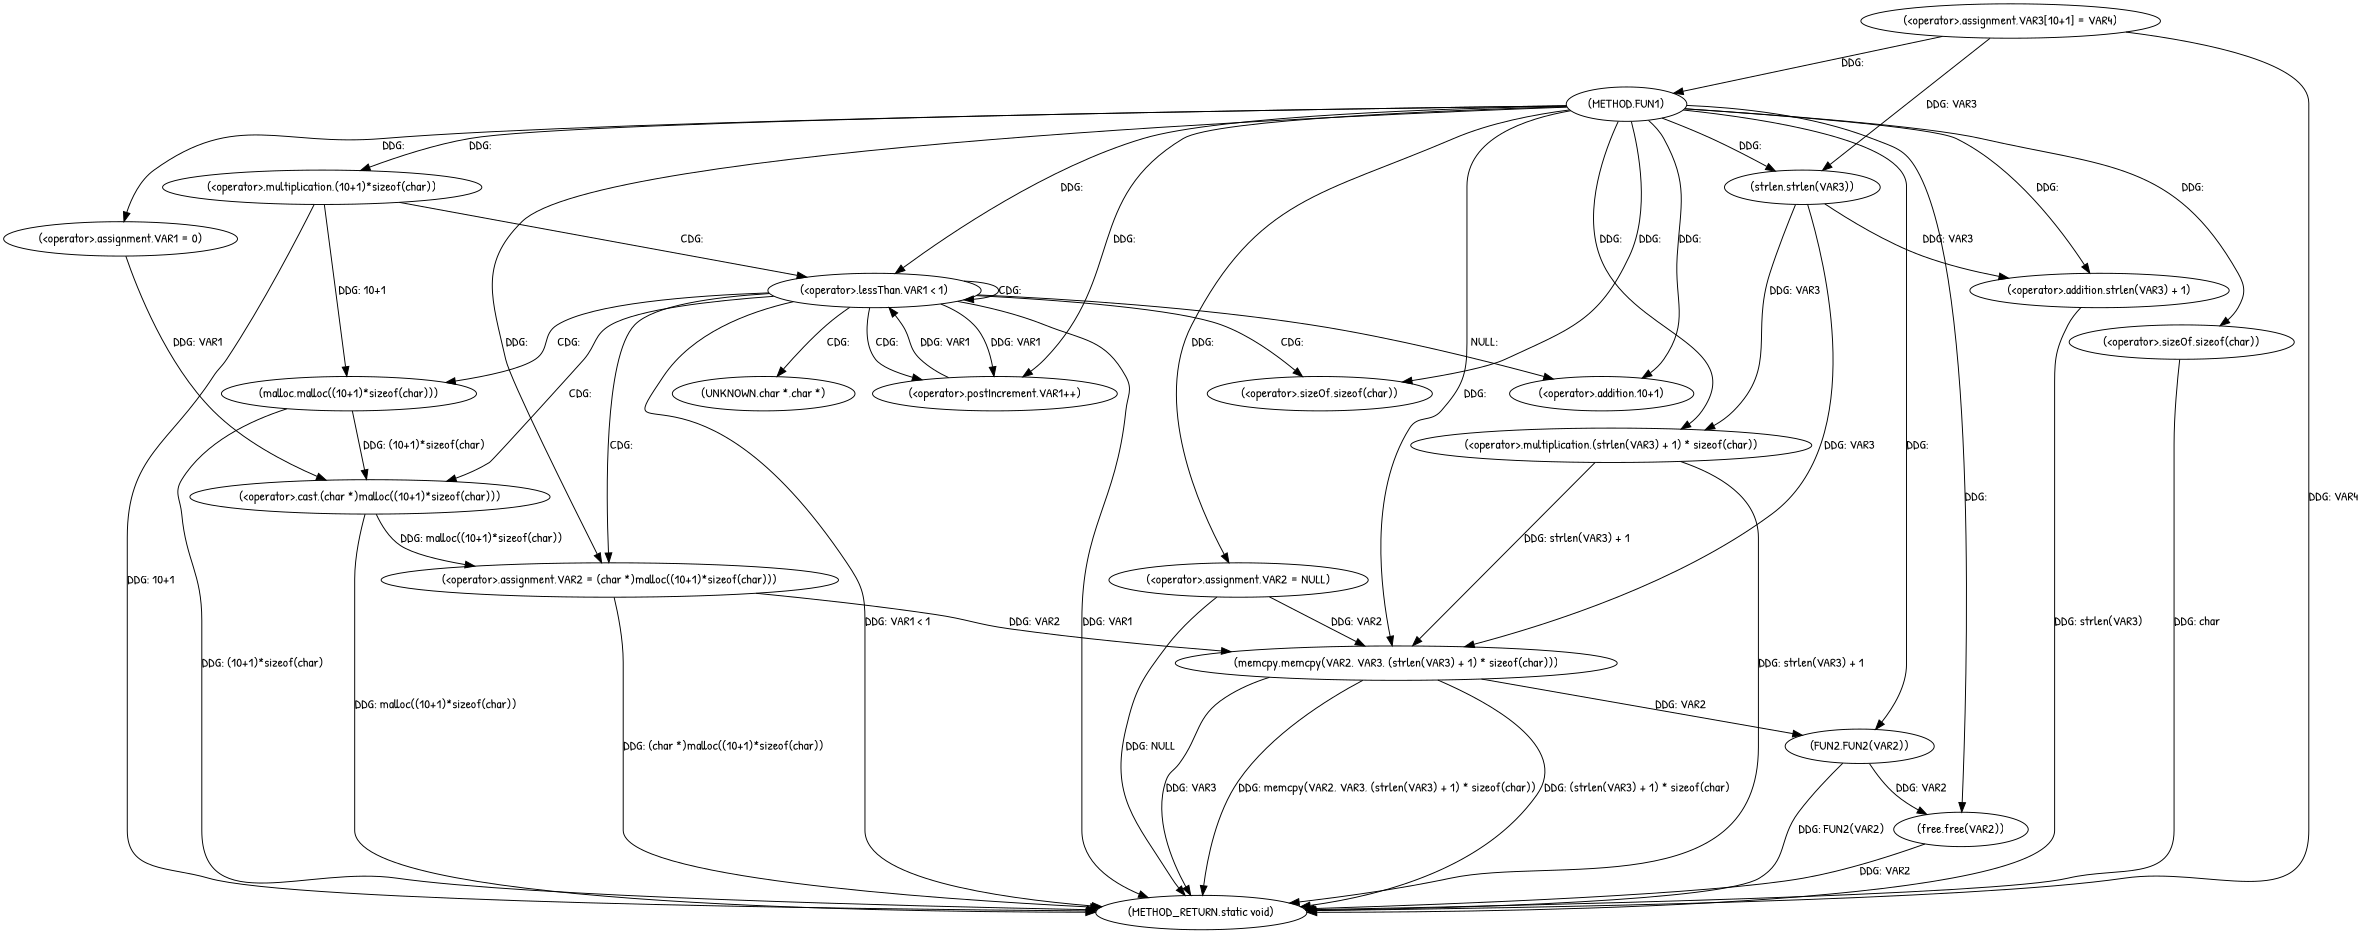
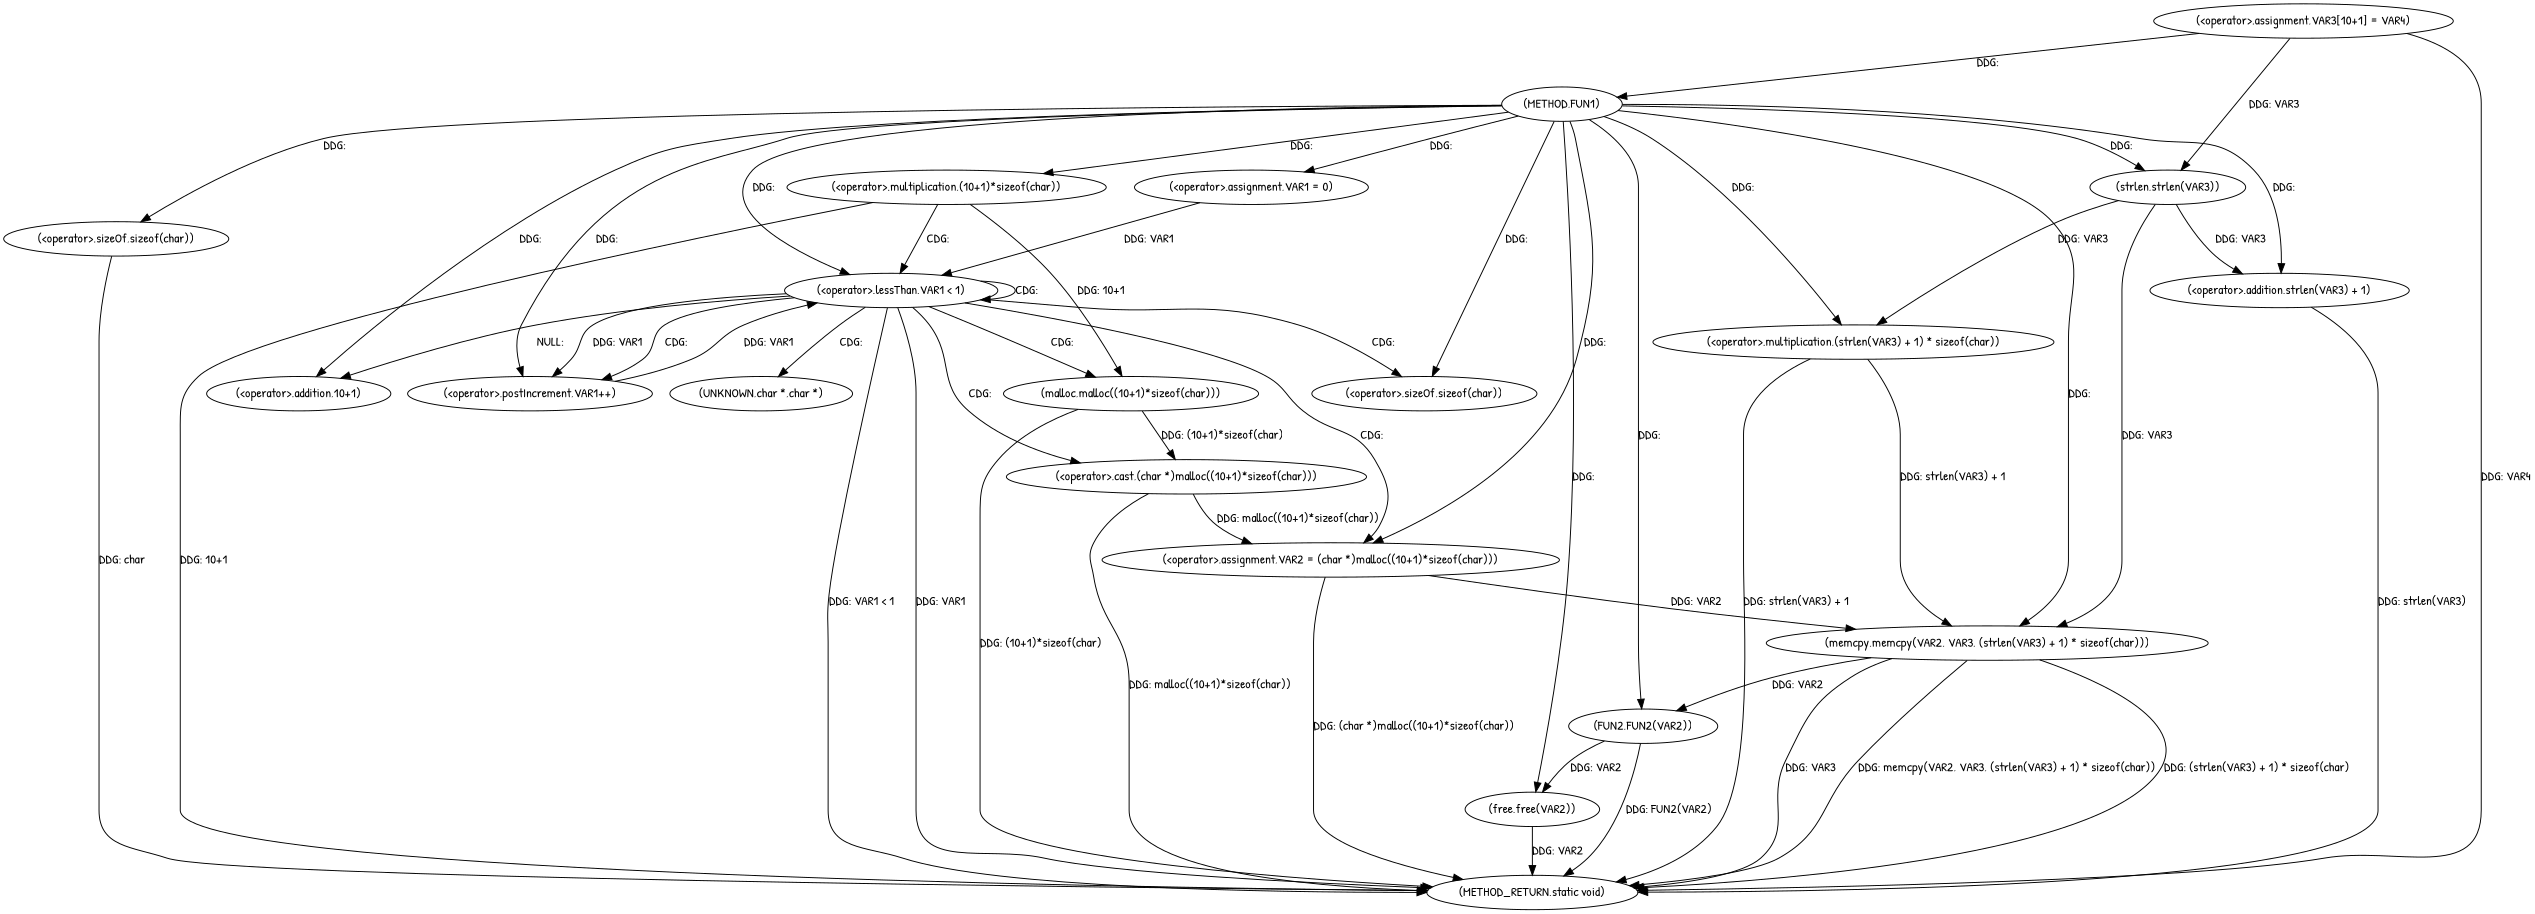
  digraph {
    fontname="Patrick Hand"
    node [fontname="Patrick Hand"]
    edge [fontname="Patrick Hand"]
    n1 [label="(METHOD,FUN1)"]
-   n2 [label="(<operator>.assignment,VAR2 = NULL)"]
    n3 [label="(<operator>.assignment,VAR1 = 0)"]
    n4 [label="(<operator>.lessThan,VAR1 < 1)"]
    n5 [label="(<operator>.postIncrement,VAR1++)"]
    n6 [label="(<operator>.assignment,VAR2 = (char *)malloc((10+1)*sizeof(char)))"]
    n7 [label="(<operator>.multiplication,(10+1)*sizeof(char))"]
    n8 [label="(<operator>.addition,10+1)"]
    n9 [label="(<operator>.sizeOf,sizeof(char))"]
    n10 [label="(memcpy,memcpy(VAR2, VAR3, (strlen(VAR3) + 1) * sizeof(char)))"]
    n11 [label="(<operator>.multiplication,(strlen(VAR3) + 1) * sizeof(char))"]
    n12 [label="(<operator>.addition,strlen(VAR3) + 1)"]
    n13 [label="(strlen,strlen(VAR3))"]
    n14 [label="(<operator>.sizeOf,sizeof(char))"]
    n15 [label="(FUN2,FUN2(VAR2))"]
    n16 [label="(free,free(VAR2))"]
    n17 [label="(METHOD_RETURN,static void)"]
    n18 [label="(<operator>.cast,(char *)malloc((10+1)*sizeof(char)))"]
    n19 [label="(malloc,malloc((10+1)*sizeof(char)))"]
    n20 [label="(UNKNOWN,char *,char *)"]
    n21 [label="(<operator>.assignment,VAR3[10+1] = VAR4)"]
-   n1 -> n2 [label="DDG: "]
    n1 -> n3 [label="DDG: "]
    n1 -> n4 [label="DDG: "]
    n1 -> n5 [label="DDG: "]
    n1 -> n6 [label="DDG: "]
    n1 -> n7 [label="DDG: "]
    n1 -> n8 [label="DDG: "]
    n1 -> n9 [label="DDG: "]
    n1 -> n10 [label="DDG: "]
    n1 -> n11 [label="DDG: "]
    n1 -> n12 [label="DDG: "]
    n1 -> n13 [label="DDG: "]
    n1 -> n14 [label="DDG: "]
    n1 -> n15 [label="DDG: "]
    n1 -> n16 [label="DDG: "]
-   n2 -> n10 [label="DDG: VAR2"]
-   n2 -> n17 [label="DDG: NULL"]
-   n3 -> n18 [label="DDG: VAR1"]
+   n3 -> n4 [label="DDG: VAR1"]
    n4 -> n4 [label="CDG: "]
    n4 -> n5 [label="DDG: VAR1"]
    n4 -> n5 [label="CDG: "]
    n4 -> n6 [label="CDG: "]
    n4 -> n8 [label="NULL: "]
    n4 -> n9 [label="CDG: "]
    n4 -> n17 [label="DDG: VAR1 < 1"]
    n4 -> n17 [label="DDG: VAR1"]
    n4 -> n18 [label="CDG: "]
    n4 -> n19 [label="CDG: "]
    n4 -> n20 [label="CDG: "]
    n5 -> n4 [label="DDG: VAR1"]
    n6 -> n10 [label="DDG: VAR2"]
    n6 -> n17 [label="DDG: (char *)malloc((10+1)*sizeof(char))"]
    n7 -> n4 [label="CDG: "]
    n7 -> n17 [label="DDG: 10+1"]
    n7 -> n19 [label="DDG: 10+1"]
    n10 -> n15 [label="DDG: VAR2"]
    n10 -> n17 [label="DDG: VAR3"]
    n10 -> n17 [label="DDG: memcpy(VAR2, VAR3, (strlen(VAR3) + 1) * sizeof(char))"]
    n10 -> n17 [label="DDG: (strlen(VAR3) + 1) * sizeof(char)"]
    n11 -> n10 [label="DDG: strlen(VAR3) + 1"]
    n11 -> n17 [label="DDG: strlen(VAR3) + 1"]
    n12 -> n17 [label="DDG: strlen(VAR3)"]
    n13 -> n10 [label="DDG: VAR3"]
    n13 -> n11 [label="DDG: VAR3"]
    n13 -> n12 [label="DDG: VAR3"]
    n14 -> n17 [label="DDG: char"]
    n15 -> n16 [label="DDG: VAR2"]
    n15 -> n17 [label="DDG: FUN2(VAR2)"]
    n16 -> n17 [label="DDG: VAR2"]
    n18 -> n6 [label="DDG: malloc((10+1)*sizeof(char))"]
    n18 -> n17 [label="DDG: malloc((10+1)*sizeof(char))"]
    n19 -> n17 [label="DDG: (10+1)*sizeof(char)"]
    n19 -> n18 [label="DDG: (10+1)*sizeof(char)"]
    n21 -> n1 [label="DDG: "]
    n21 -> n13 [label="DDG: VAR3"]
    n21 -> n17 [label="DDG: VAR4"]
  }
